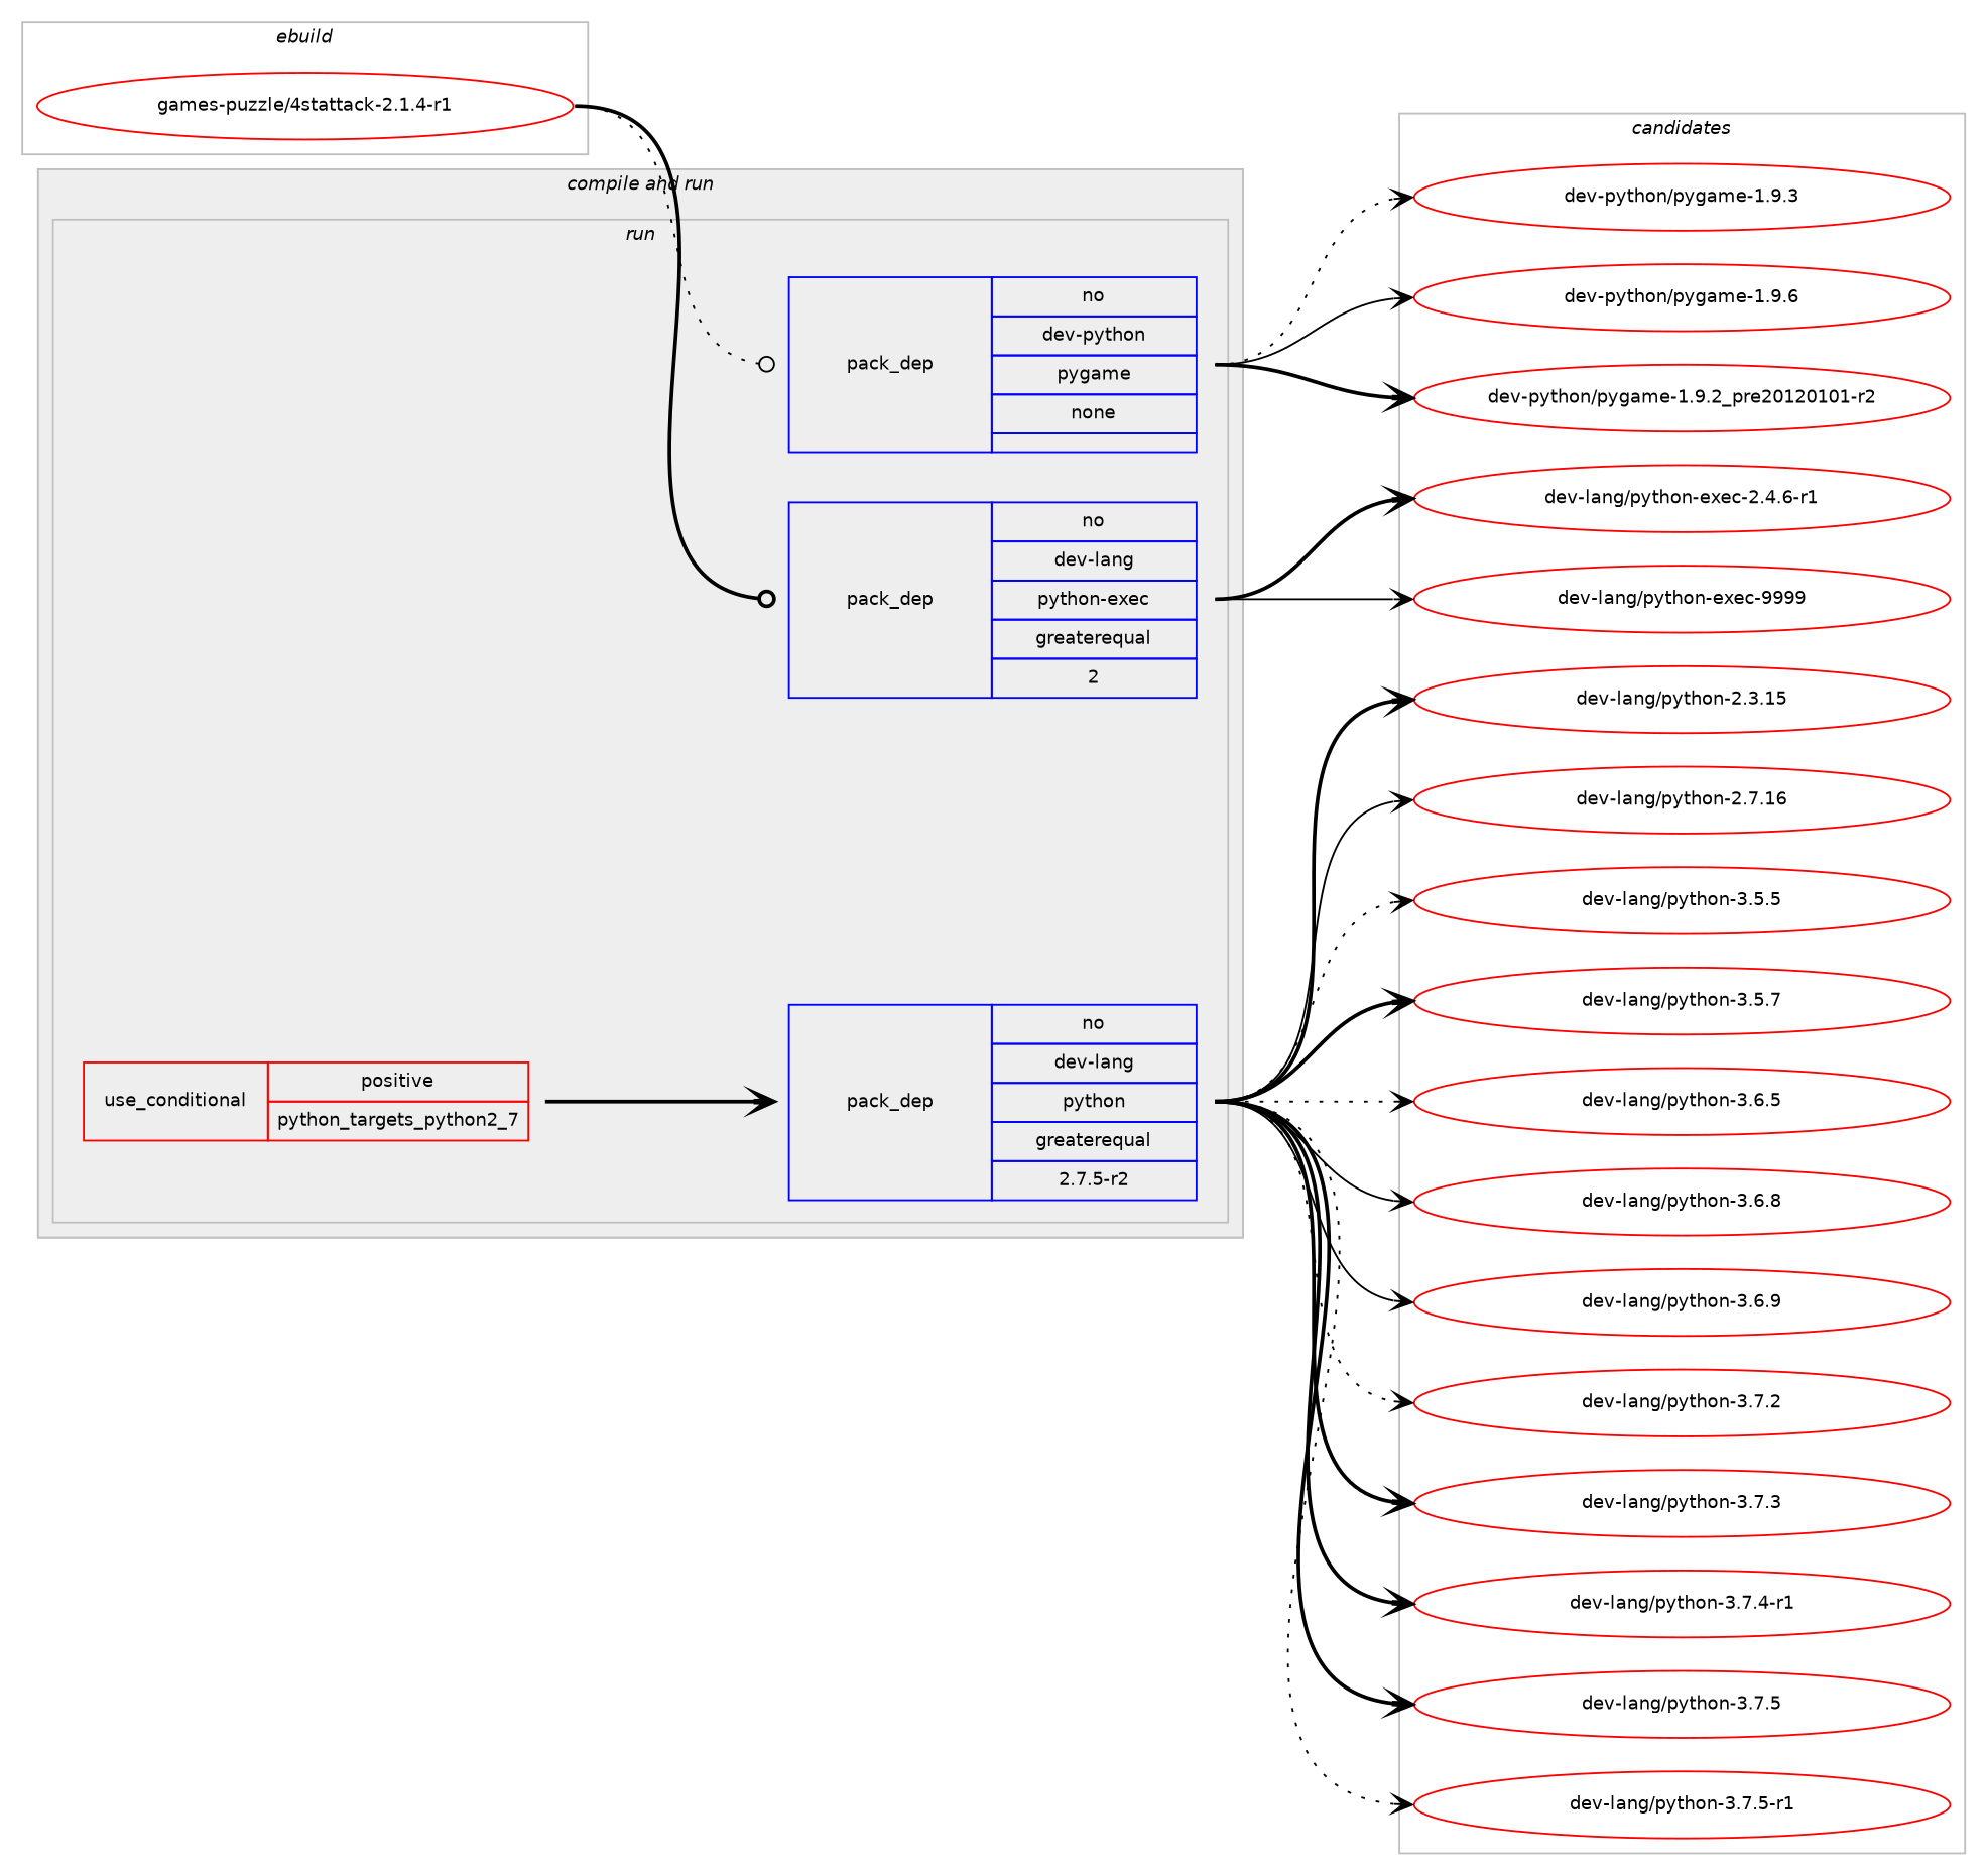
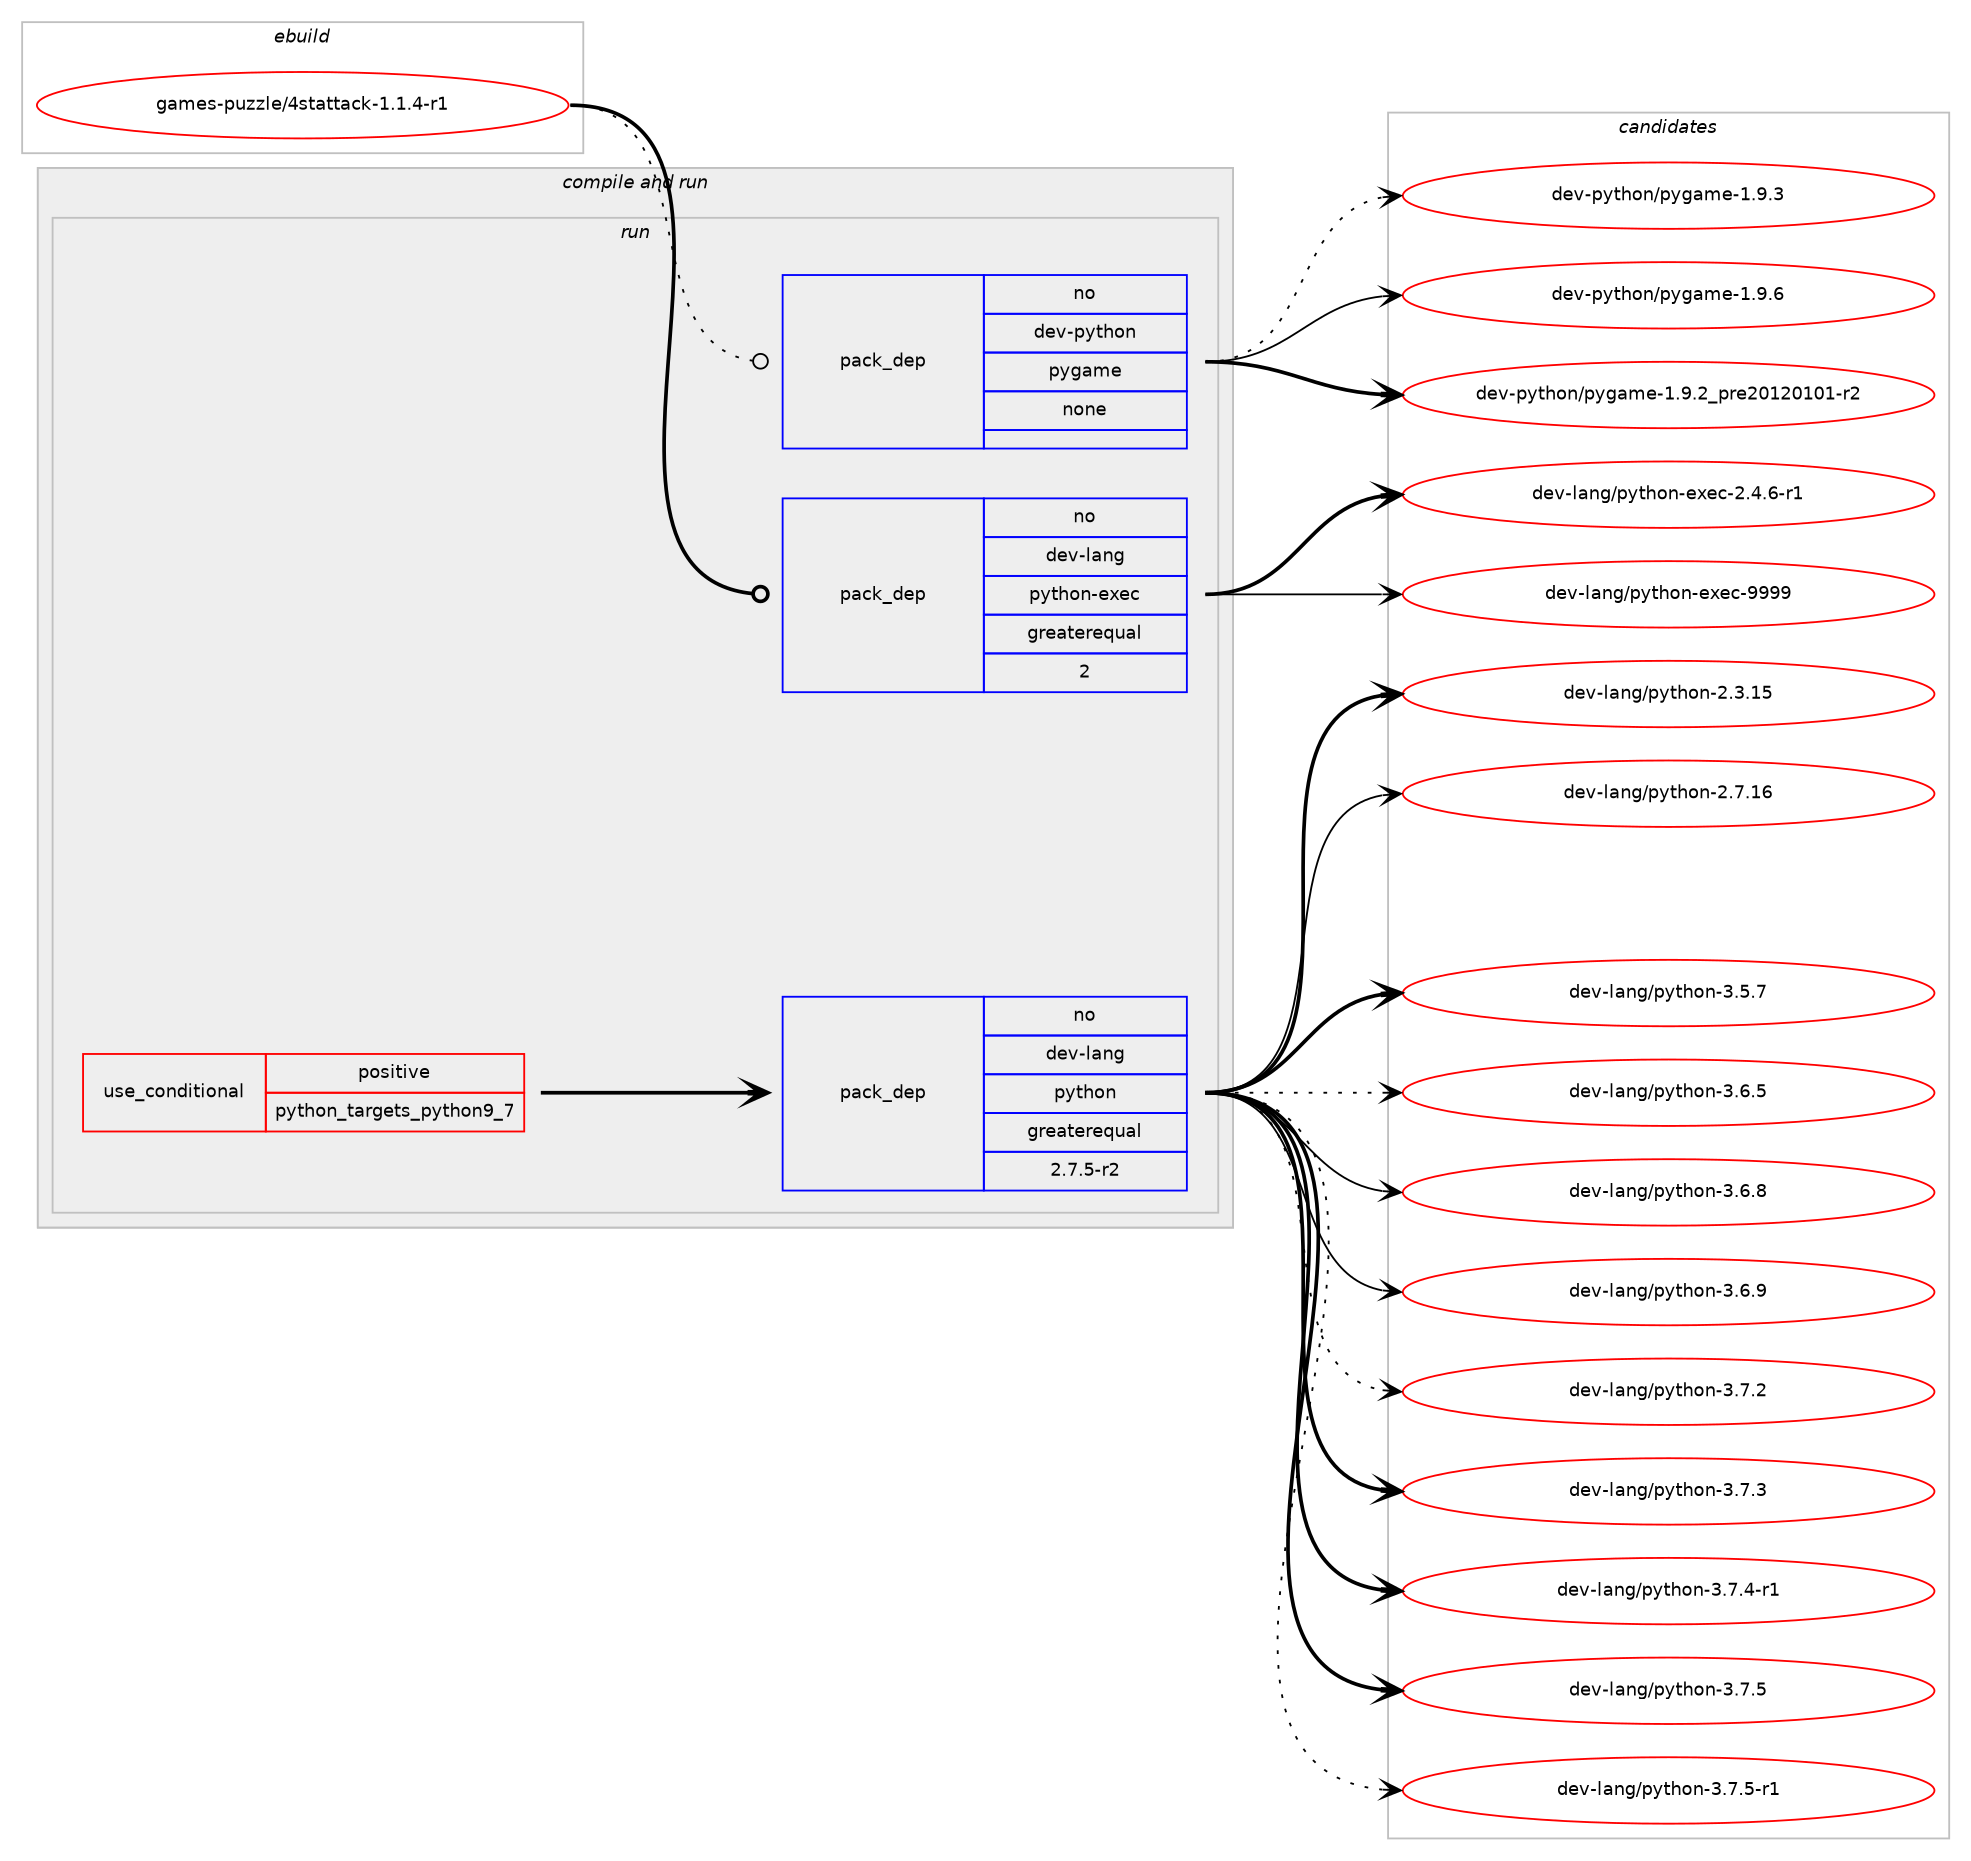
  digraph {
    compound=true
    concentrate=true
    fontname=Helvetica
    fontsize=10
    newrank=true
    rankdir=LR
    ranksep=1.5
    node [color=red fontname=Helvetica fontsize=10]
    edge [arrowhead=vee headport=w style=bold tailport=e weight=100]
-   n1 [label="games-puzzle/4stattack-2.1.4-r1" width=4]
+   n1 [label="games-puzzle/4stattack-1.1.4-r1" width=4]
    n2 [color=blue label=<<TABLE BORDER="0" CELLBORDER="1" CELLSPACING="0" CELLPADDING="4" WIDTH="220"><TR><TD ROWSPAN="6" CELLPADDING="30">pack_dep</TD></TR><TR><TD WIDTH="110">no</TD></TR><TR><TD>dev-lang</TD></TR><TR><TD>python</TD></TR><TR><TD>greaterequal</TD></TR><TR><TD>2.7.5-r2</TD></TR></TABLE>> shape=none]
-   n3 [label=<<TABLE BORDER="0" CELLBORDER="1" CELLSPACING="0" CELLPADDING="4"><TR><TD ROWSPAN="3" CELLPADDING="10">use_conditional</TD></TR><TR><TD>positive</TD></TR><TR><TD>python_targets_python2_7</TD></TR></TABLE>> shape=none]
+   n3 [label=<<TABLE BORDER="0" CELLBORDER="1" CELLSPACING="0" CELLPADDING="4"><TR><TD ROWSPAN="3" CELLPADDING="10">use_conditional</TD></TR><TR><TD>positive</TD></TR><TR><TD>python_targets_python9_7</TD></TR></TABLE>> shape=none]
    n4 [color=blue label=<<TABLE BORDER="0" CELLBORDER="1" CELLSPACING="0" CELLPADDING="4" WIDTH="220"><TR><TD ROWSPAN="6" CELLPADDING="30">pack_dep</TD></TR><TR><TD WIDTH="110">no</TD></TR><TR><TD>dev-lang</TD></TR><TR><TD>python-exec</TD></TR><TR><TD>greaterequal</TD></TR><TR><TD>2</TD></TR></TABLE>> shape=none]
    n5 [color=blue label=<<TABLE BORDER="0" CELLBORDER="1" CELLSPACING="0" CELLPADDING="4" WIDTH="220"><TR><TD ROWSPAN="6" CELLPADDING="30">pack_dep</TD></TR><TR><TD WIDTH="110">no</TD></TR><TR><TD>dev-python</TD></TR><TR><TD>pygame</TD></TR><TR><TD>none</TD></TR><TR><TD></TD></TR></TABLE>> shape=none]
    n6 [label="dev-lang/python-2.3.15" width=4]
    n7 [label="dev-lang/python-2.7.16" width=4]
-   n8 [label="dev-lang/python-3.5.5" width=4]
    n9 [label="dev-lang/python-3.5.7" width=4]
    n10 [label="dev-lang/python-3.6.5" width=4]
    n11 [label="dev-lang/python-3.6.8" width=4]
    n12 [label="dev-lang/python-3.6.9" width=4]
    n13 [label="dev-lang/python-3.7.2" width=4]
    n14 [label="dev-lang/python-3.7.3" width=4]
    n15 [label="dev-lang/python-3.7.4-r1" width=4]
    n16 [label="dev-lang/python-3.7.5" width=4]
    n17 [label="dev-lang/python-3.7.5-r1" width=4]
    n18 [label="dev-lang/python-exec-2.4.6-r1" width=4]
    n19 [label="dev-lang/python-exec-9999" width=4]
    n20 [label="dev-python/pygame-1.9.2_pre20120101-r2" width=4]
    n21 [label="dev-python/pygame-1.9.3" width=4]
    n22 [label="dev-python/pygame-1.9.6" width=4]
    subgraph cluster_1 {
      color=gray
      label=<<i>ebuild</i>>
      rank=same
      n1
    }
    subgraph cluster_2 {
      color=gray
      label=<<i>dependencies</i>>
      subgraph cluster_3 {
        color=gray
        fillcolor="#eeeeee"
        label=<<i>compile</i>>
        style=filled
      }
      subgraph cluster_4 {
        color=gray
        fillcolor="#eeeeee"
        label=<<i>compile and run</i>>
        style=filled
      }
      subgraph cluster_5 {
        color=gray
        fillcolor="#eeeeee"
        label=<<i>run</i>>
        style=filled
        subgraph sub_6 {
          color=gray
          fillcolor="#eeeeee"
          label=<<i>run</i>>
          style=filled
          n3
          subgraph sub_7 {
            color=gray
            fillcolor="#eeeeee"
            label=<<i>run</i>>
            style=filled
            n2
          }
        }
        subgraph sub_8 {
          color=gray
          fillcolor="#eeeeee"
          label=<<i>run</i>>
          style=filled
          n4
        }
        subgraph sub_9 {
          color=gray
          fillcolor="#eeeeee"
          label=<<i>run</i>>
          style=filled
          n5
        }
      }
    }
    subgraph cluster_10 {
      color=gray
      label=<<i>candidates</i>>
      rank=same
      subgraph sub_11 {
        color=black
        label=<<i>candidates</i>>
        nodesep=1
        rank=same
        n6
        n7
-       n8
        n9
        n10
        n11
        n12
        n13
        n14
        n15
        n16
        n17
      }
      subgraph sub_12 {
        color=black
        label=<<i>candidates</i>>
        nodesep=1
        rank=same
        n18
        n19
      }
      subgraph sub_13 {
        color=black
        label=<<i>candidates</i>>
        nodesep=1
        rank=same
        n20
        n21
        n22
      }
    }
    n1 -> n4 [arrowhead=odot weight=20]
    n1 -> n5 [arrowhead=odot style=dotted weight=20]
    n2 -> n6
    n2 -> n7 [style=solid]
-   n2 -> n8 [style=dotted]
    n2 -> n9
    n2 -> n10 [style=dotted]
    n2 -> n11 [style=solid]
    n2 -> n12 [style=solid]
    n2 -> n13 [style=dotted]
    n2 -> n14
    n2 -> n15
    n2 -> n16
    n2 -> n17 [style=dotted]
    n3 -> n2 [weight=20]
    n4 -> n18
    n4 -> n19 [style=solid]
    n5 -> n20
    n5 -> n21 [style=dotted]
    n5 -> n22 [style=solid]
  }
